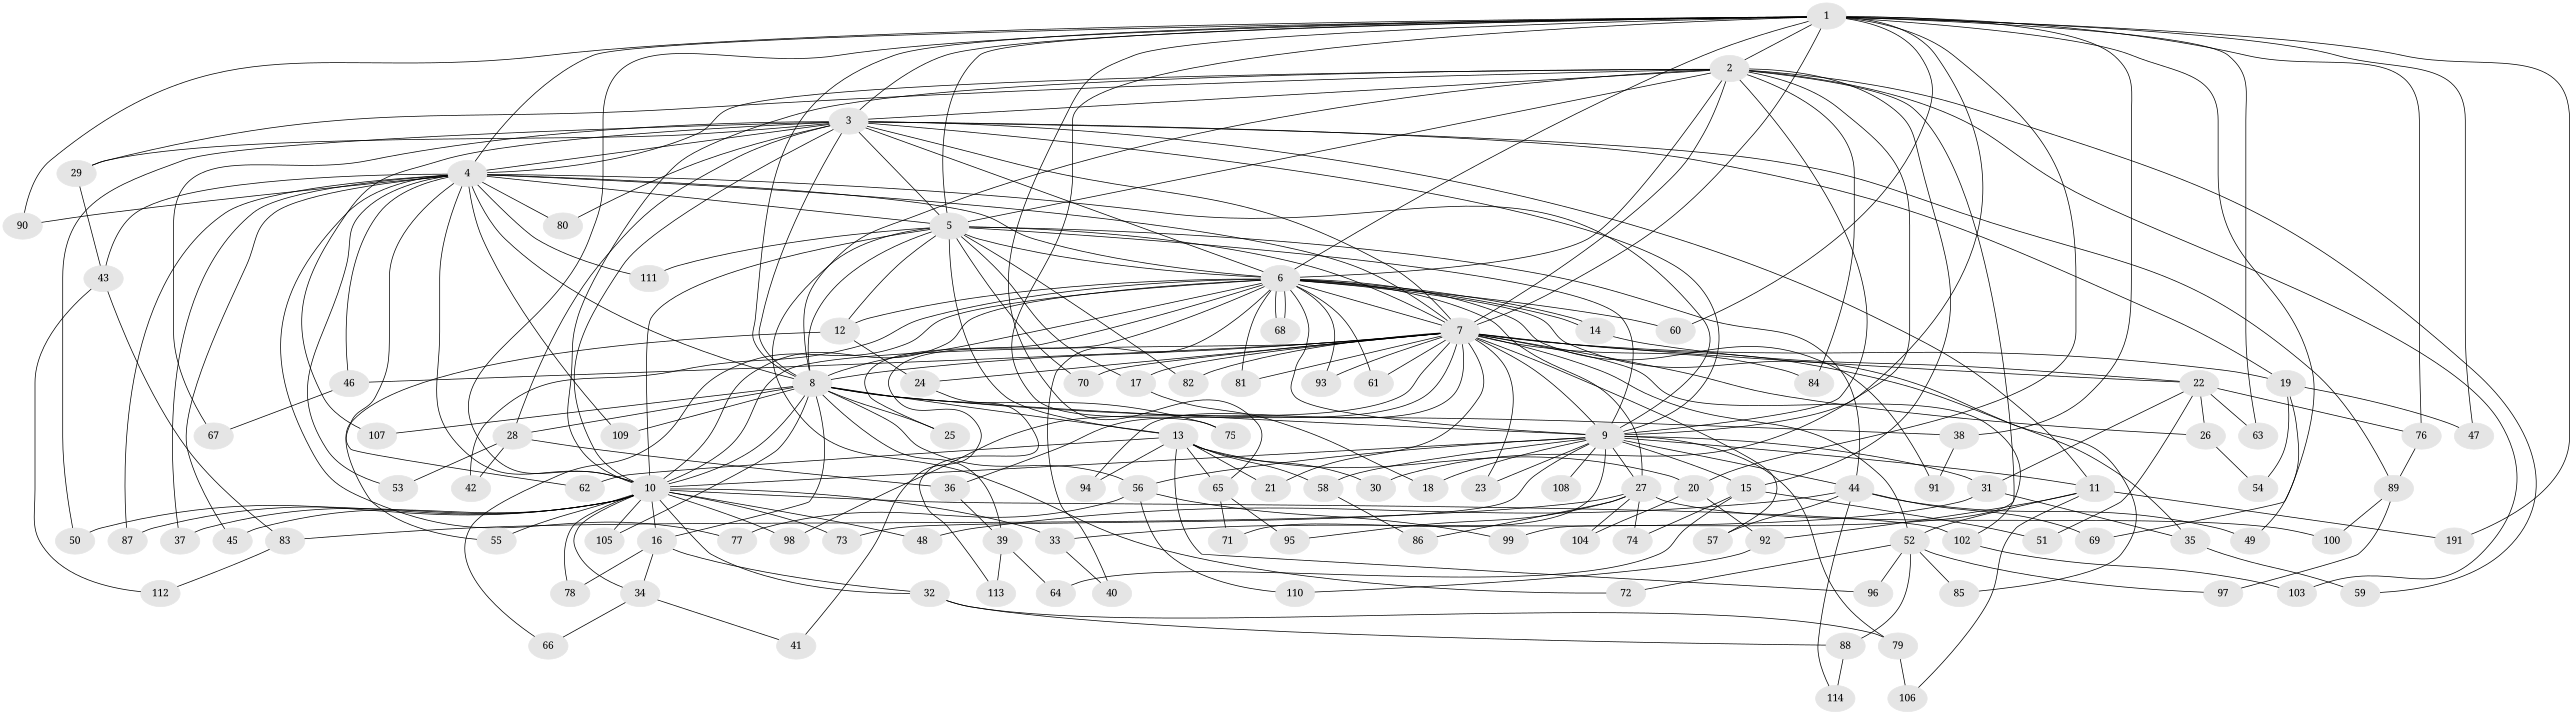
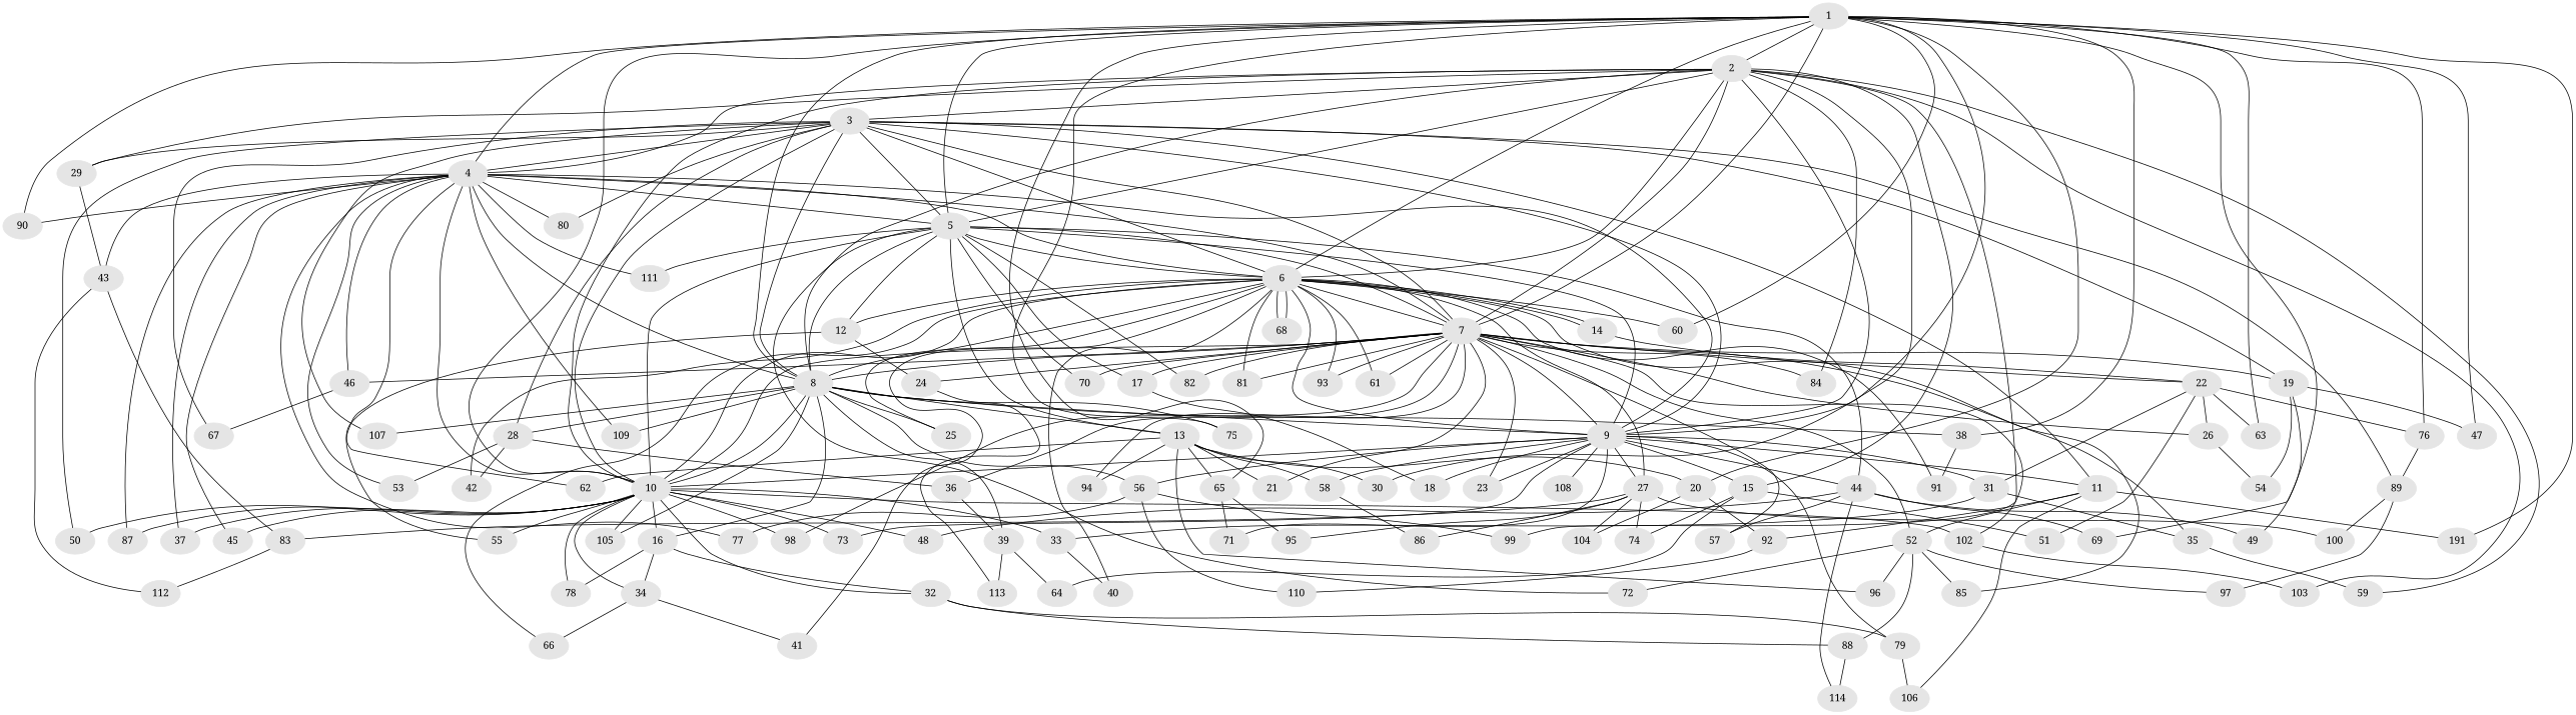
  graph {
    fontname="Noto Serif"
    node [color=gray90 fontname="Noto Serif" style=filled]
    edge [fontname="Noto Serif"]
    1
    2
    3
    4
    5
    6
    7
    8
    9
    10
    20
    38
    47
    60
    63
    65
    69
    75
    76
    90
    n21 [label=191]
    15
    29
    30
    59
    84
    99
    103
    11
    19
    28
    50
    67
    80
    89
    107
    37
    43
    45
    46
    53
    62
    77
    87
    109
    111
    12
    13
    17
    44
    70
    72
    82
    14
    25
    27
    40
    41
    42
    61
    66
    68
    81
    85
    91
    93
    21
    22
    23
    24
    26
    35
    36
    52
    57
    94
    98
    102
    16
    39
    56
    105
    108
    18
    31
    58
    71
    73
    79
    32
    33
    34
    48
    55
    78
    92
    104
    95
    51
    64
    74
    106
    49
    54
    100
    97
    83
    112
    96
    114
    86
    113
    88
    110
    1 -- 2
-   1 -- 3
    1 -- 4
    1 -- 5
    1 -- 6
    1 -- 7
    1 -- 8
    1 -- 9
    1 -- 10
    1 -- 20
    1 -- 38
    1 -- 47
    1 -- 60
    1 -- 63
    1 -- 65
    1 -- 69
    1 -- 75
    1 -- 76
    1 -- 90
    1 -- n21
    2 -- 3
    2 -- 4
    2 -- 5
    2 -- 6
    2 -- 7
    2 -- 8
    2 -- 9
    2 -- 10
    2 -- 15
    2 -- 29
    2 -- 30
    2 -- 59
    2 -- 84
    2 -- 99
    2 -- 103
    3 -- 4
    3 -- 5
    3 -- 6
    3 -- 7
    3 -- 8
    3 -- 9
    3 -- 10
    3 -- 29
    3 -- 11
    3 -- 19
    3 -- 28
    3 -- 50
    3 -- 67
    3 -- 80
    3 -- 89
    3 -- 107
    4 -- 5
    4 -- 6
    4 -- 7
    4 -- 8
    4 -- 9
    4 -- 10
    4 -- 90
    4 -- 80
    4 -- 37
    4 -- 43
    4 -- 45
    4 -- 46
    4 -- 53
    4 -- 62
    4 -- 77
    4 -- 87
    4 -- 109
    4 -- 111
    5 -- 6
    5 -- 7
    5 -- 8
    5 -- 9
    5 -- 10
    5 -- 111
    5 -- 12
    5 -- 13
    5 -- 17
    5 -- 44
    5 -- 70
    5 -- 72
    5 -- 82
    6 -- 7
    6 -- 8
    6 -- 9
    6 -- 10
    6 -- 60
    6 -- 12
    6 -- 14
    6 -- 14
    6 -- 25
    6 -- 27
    6 -- 40
    6 -- 41
    6 -- 42
    6 -- 61
    6 -- 66
    6 -- 68
    6 -- 68
    6 -- 81
    6 -- 85
    6 -- 91
    6 -- 93
    7 -- 8
    7 -- 9
    7 -- 10
    7 -- 84
    7 -- 19
    7 -- 46
    7 -- 17
    7 -- 70
    7 -- 82
    7 -- 61
    7 -- 81
    7 -- 93
    7 -- 21
    7 -- 22
    7 -- 23
    7 -- 24
    7 -- 26
    7 -- 35
    7 -- 36
    7 -- 52
    7 -- 57
    7 -- 94
    7 -- 98
    7 -- 102
    8 -- 9
    8 -- 10
    8 -- 38
    8 -- 75
    8 -- 28
    8 -- 107
    8 -- 109
    8 -- 13
    8 -- 25
    8 -- 16
    8 -- 39
    8 -- 56
    8 -- 105
    9 -- 10
    9 -- 15
    9 -- 11
    9 -- 44
    9 -- 27
    9 -- 23
    9 -- 56
    9 -- 108
    9 -- 18
    9 -- 31
    9 -- 58
    9 -- 71
    9 -- 73
    9 -- 79
    10 -- 50
    10 -- 37
    10 -- 45
    10 -- 87
    10 -- 98
    10 -- 102
    10 -- 16
    10 -- 105
    10 -- 73
    10 -- 32
    10 -- 33
    10 -- 34
    10 -- 48
    10 -- 55
    10 -- 78
    20 -- 92
    20 -- 104
    38 -- 91
    65 -- 71
    65 -- 95
    76 -- 89
    15 -- 51
    15 -- 64
    15 -- 74
    29 -- 43
    11 -- n21
    11 -- 52
    11 -- 92
    11 -- 106
    19 -- 47
    19 -- 49
    19 -- 54
    28 -- 53
    28 -- 42
    28 -- 36
    89 -- 100
    89 -- 97
    43 -- 83
    43 -- 112
    46 -- 67
    12 -- 24
    12 -- 55
    13 -- 20
    13 -- 65
    13 -- 30
    13 -- 62
    13 -- 21
    13 -- 94
    13 -- 58
    13 -- 96
    17 -- 18
    44 -- 69
    44 -- 57
    44 -- 48
    44 -- 49
    44 -- 114
    14 -- 22
    27 -- 104
    27 -- 95
    27 -- 74
    27 -- 100
    27 -- 83
    27 -- 86
    22 -- 63
    22 -- 76
    22 -- 26
    22 -- 31
    22 -- 51
    24 -- 113
    26 -- 54
    35 -- 59
    36 -- 39
    52 -- 72
    52 -- 85
    52 -- 97
    52 -- 96
    52 -- 88
    102 -- 103
    16 -- 32
    16 -- 34
    16 -- 78
    39 -- 64
    39 -- 113
    56 -- 99
    56 -- 77
    56 -- 110
    31 -- 35
    31 -- 33
    58 -- 86
    79 -- 106
    32 -- 79
    32 -- 88
    33 -- 40
    34 -- 41
    34 -- 66
    92 -- 110
    83 -- 112
    88 -- 114
  }
